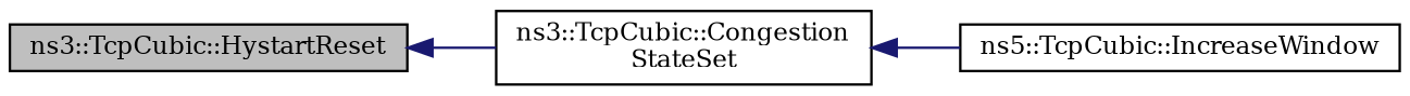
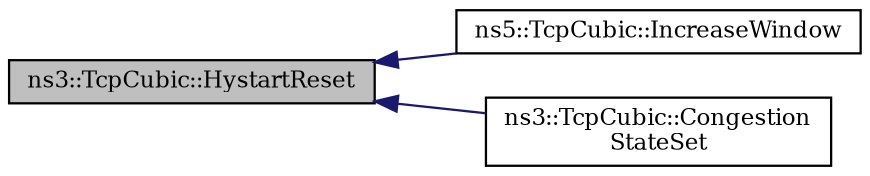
  digraph {
    fontname="DejaVu Serif"
    rankdir=LR
    node [color=black fillcolor=white fontname="DejaVu Serif" fontsize=10 shape=record style=filled]
    edge [color=midnightblue dir=back fontname="DejaVu Serif" fontsize=10 labelfontname=Helvetica labelfontsize=10 style=solid]
    n1 [fillcolor=grey75 fontcolor=black height=0.2 label="ns3::TcpCubic::HystartReset" width=0.4]
    n2 [height=0.2 label="ns5::TcpCubic::IncreaseWindow" width=0.4]
    n3 [height=0.2 label="ns3::TcpCubic::Congestion\lStateSet" width=0.4]
-   n3 -> n2
+   n1 -> n2
    n1 -> n3
  }
